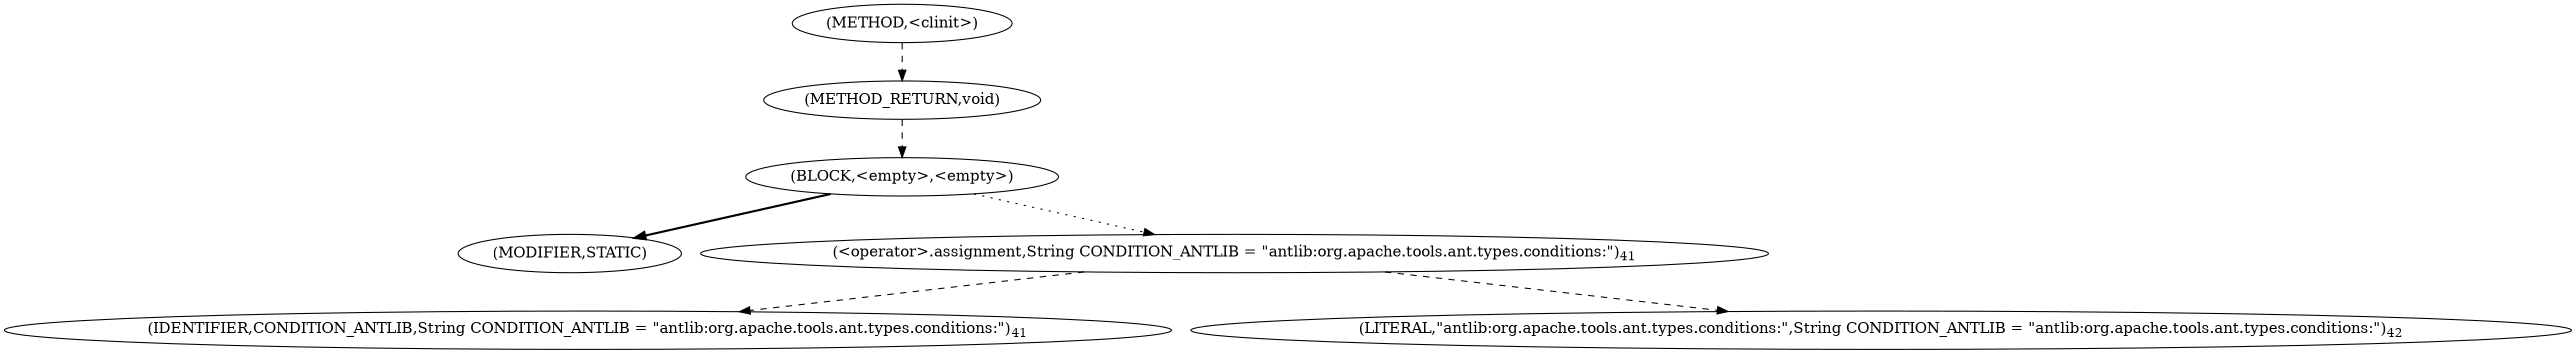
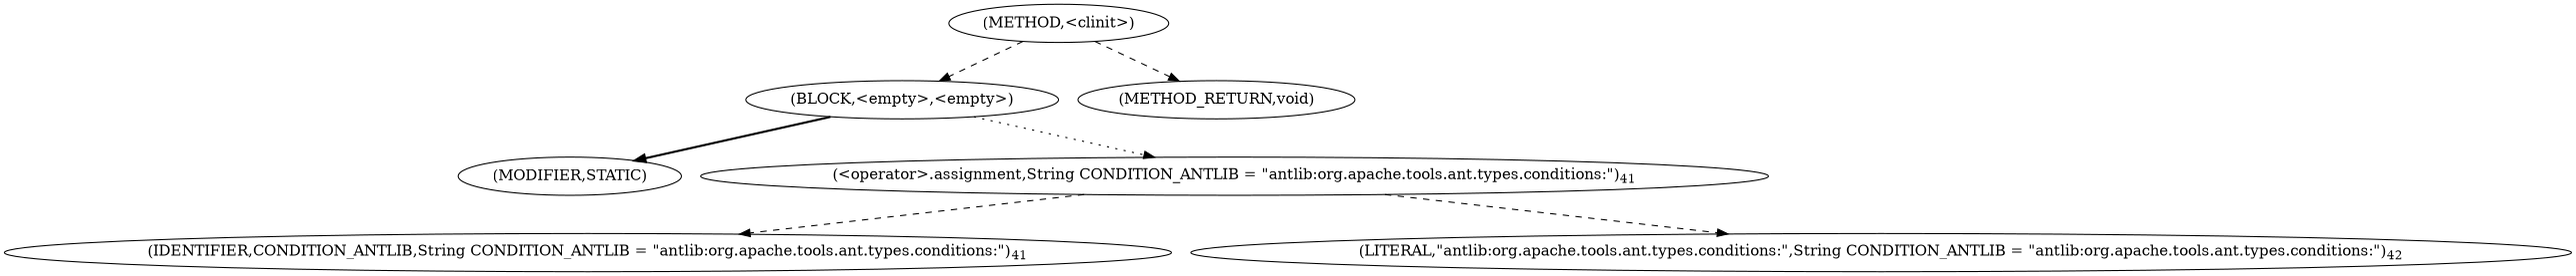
  digraph {
    edge [style=dashed]
    n1 [label=<(METHOD,&lt;clinit&gt;)>]
    n2 [label=<(BLOCK,&lt;empty&gt;,&lt;empty&gt;)>]
    n3 [label=<(METHOD_RETURN,void)>]
    n4 [label=<(MODIFIER,STATIC)>]
    n5 [label=<(&lt;operator&gt;.assignment,String CONDITION_ANTLIB = &quot;antlib:org.apache.tools.ant.types.conditions:&quot;)<SUB>41</SUB>>]
    n6 [label=<(IDENTIFIER,CONDITION_ANTLIB,String CONDITION_ANTLIB = &quot;antlib:org.apache.tools.ant.types.conditions:&quot;)<SUB>41</SUB>>]
    n7 [label=<(LITERAL,&quot;antlib:org.apache.tools.ant.types.conditions:&quot;,String CONDITION_ANTLIB = &quot;antlib:org.apache.tools.ant.types.conditions:&quot;)<SUB>42</SUB>>]
-   n3 -> n2
+   n1 -> n2
    n1 -> n3
    n2 -> n4 [style=bold]
    n2 -> n5 [style=dotted]
    n5 -> n6
    n5 -> n7
  }
